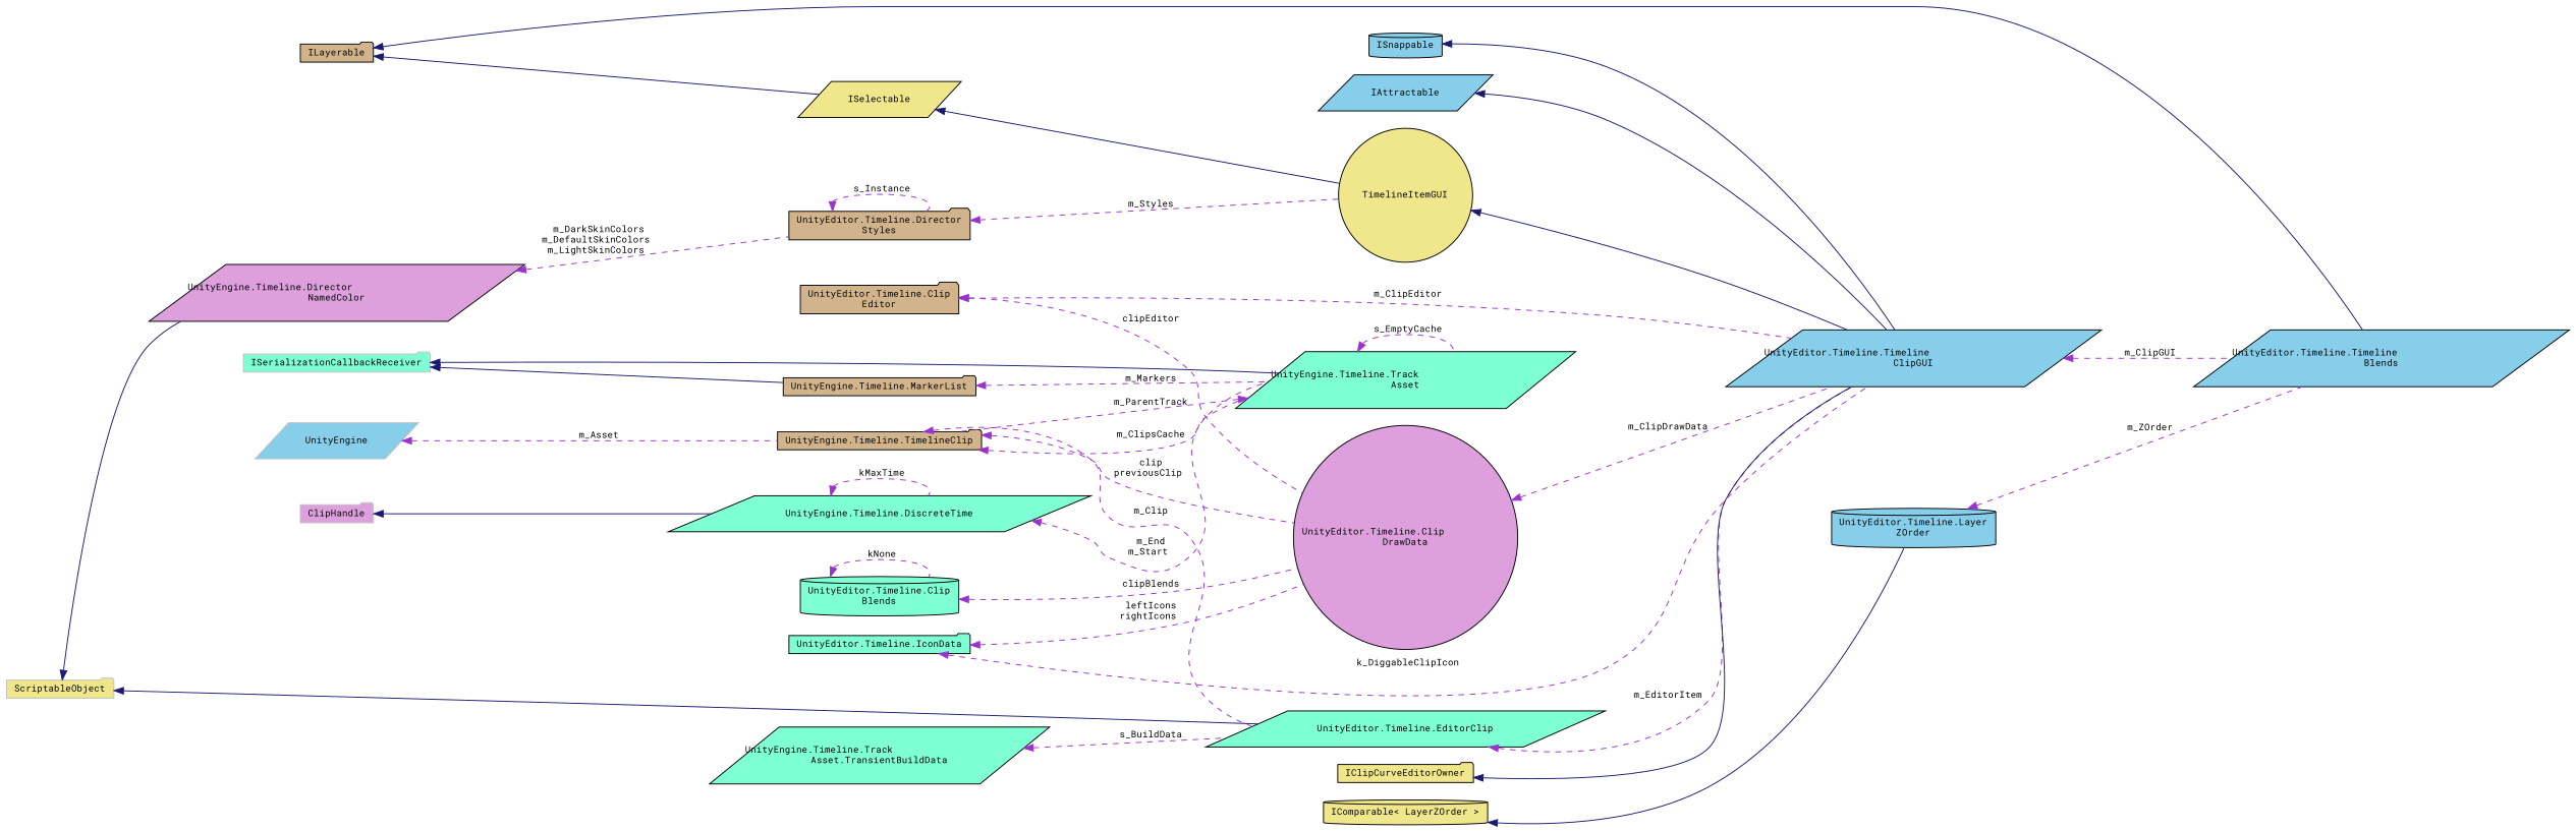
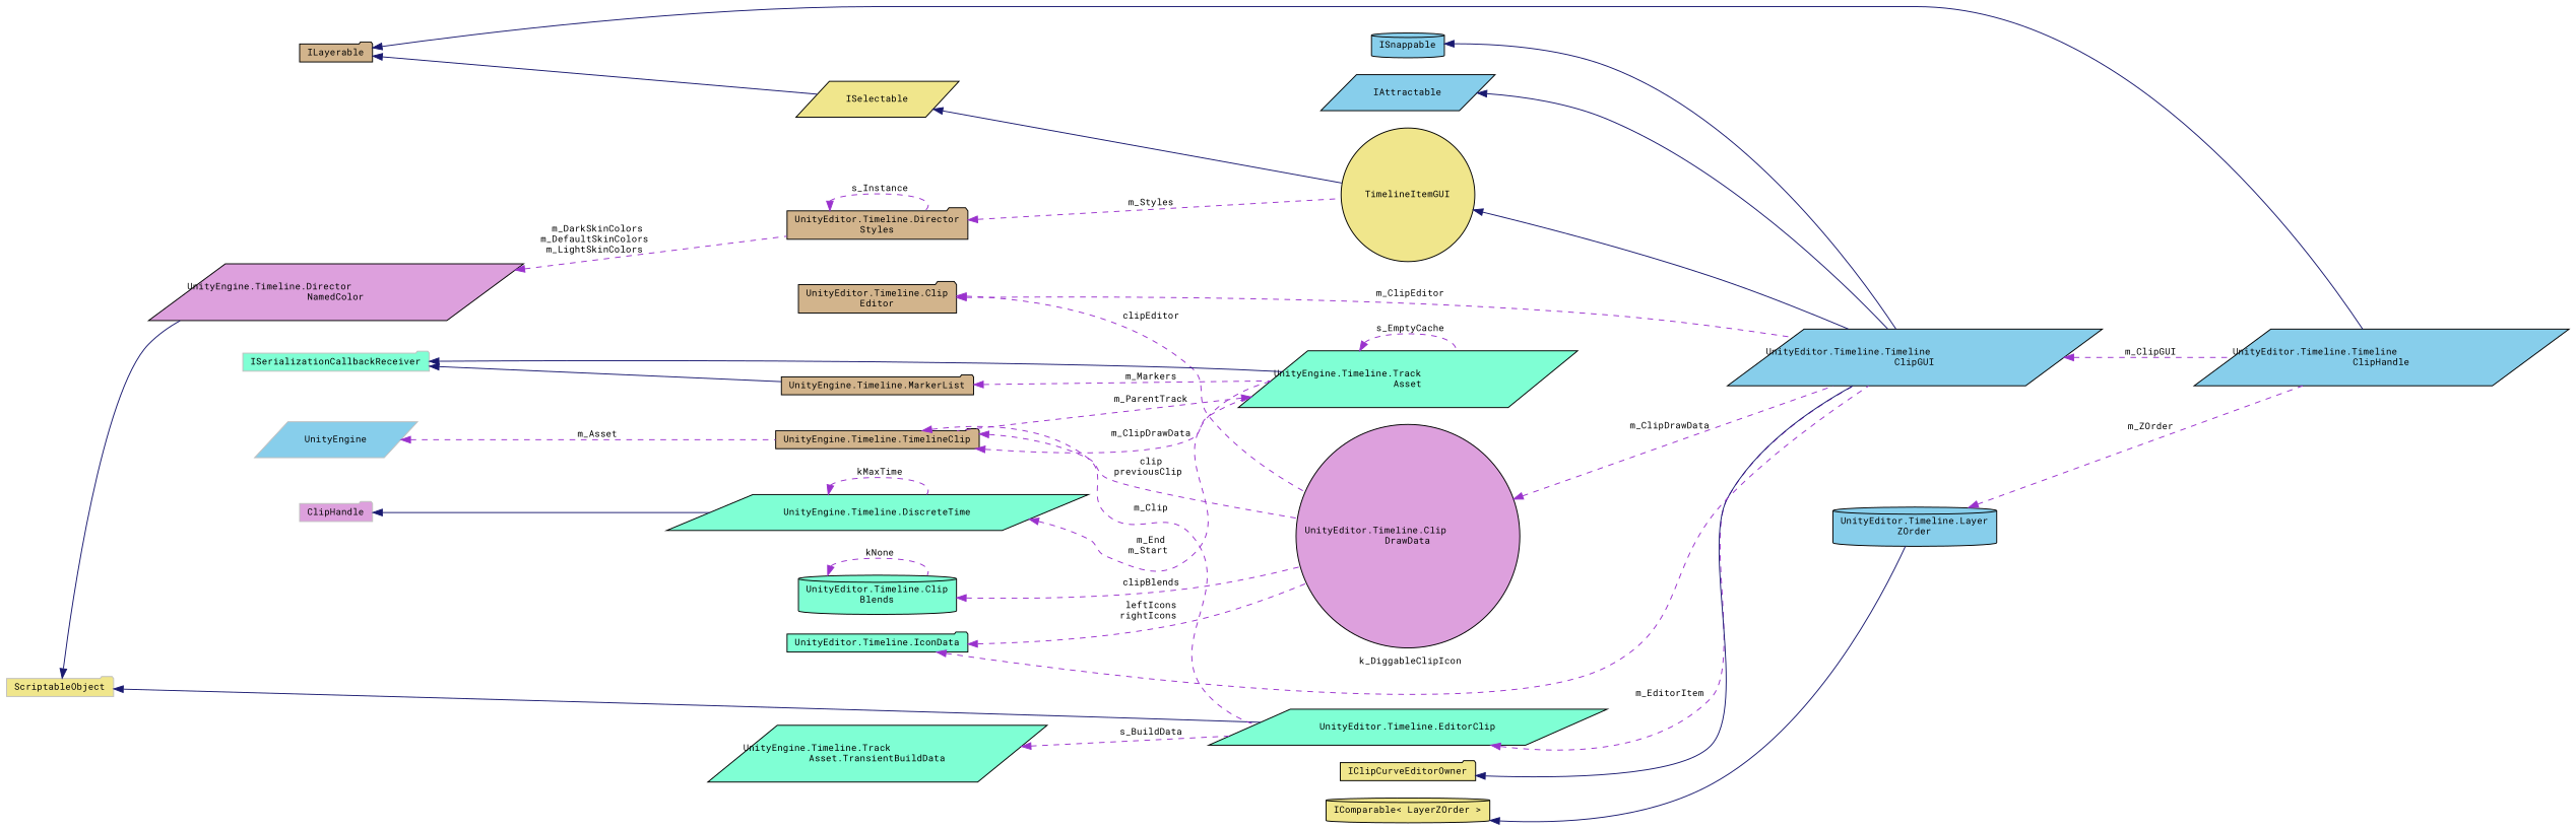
  digraph {
    fontname="Roboto Mono"
    rankdir=LR
    node [color=black fillcolor=aquamarine fontname="Roboto Mono" fontsize=10 shape=parallelogram style=filled]
    edge [color=darkorchid3 dir=back fontname="Roboto Mono" fontsize=10 labelfontname=Helvetica labelfontsize=10 style=dashed]
-   n1 [fillcolor=skyblue fontcolor=black height=0.2 label="UnityEditor.Timeline.Timeline\lBlends" width=0.4]
+   n1 [fillcolor=skyblue fontcolor=black height=0.2 label="UnityEditor.Timeline.Timeline\lClipHandle" width=0.4]
    n2 [fillcolor=tan height=0.2 label=ILayerable shape=folder width=0.4]
    n3 [fillcolor=khaki height=0.2 label=ISelectable width=0.4]
    n4 [fillcolor=khaki height=0.2 label=TimelineItemGUI shape=circle width=0.4]
    n5 [fillcolor=skyblue height=0.2 label="UnityEditor.Timeline.Timeline\lClipGUI" width=0.4]
    n6 [fillcolor=tan height=0.2 label="UnityEditor.Timeline.Director\lStyles" shape=folder width=0.4]
    n7 [fillcolor=plum height=0.2 label="UnityEngine.Timeline.Director\lNamedColor" width=0.4]
    n8 [color=grey75 fillcolor=khaki height=0.2 label=ScriptableObject shape=folder width=0.4]
    n9 [height=0.2 label="UnityEditor.Timeline.EditorClip" width=0.4]
    n10 [fillcolor=khaki height=0.2 label=IClipCurveEditorOwner shape=folder width=0.4]
    n11 [fillcolor=skyblue height=0.2 label=ISnappable shape=cylinder width=0.4]
    n12 [fillcolor=skyblue height=0.2 label=IAttractable width=0.4]
    n13 [fillcolor=plum height=0.2 label="UnityEditor.Timeline.Clip\lDrawData" shape=circle width=0.4]
    n14 [fillcolor=tan height=0.2 label="UnityEditor.Timeline.Clip\lEditor" shape=folder width=0.4]
    n15 [height=0.2 label="UnityEditor.Timeline.Clip\lBlends" shape=cylinder width=0.4]
    n16 [height=0.2 label="UnityEditor.Timeline.IconData" shape=folder width=0.4]
    n17 [fillcolor=tan height=0.2 label="UnityEngine.Timeline.TimelineClip" shape=folder width=0.4]
    n18 [height=0.2 label="UnityEngine.Timeline.Track\lAsset" width=0.4]
    n19 [color=grey75 fillcolor=skyblue height=0.2 label=UnityEngine width=0.4]
    n20 [color=grey75 height=0.2 label=ISerializationCallbackReceiver shape=folder width=0.4]
    n21 [fillcolor=tan height=0.2 label="UnityEngine.Timeline.MarkerList" shape=folder width=0.4]
    n22 [height=0.2 label="UnityEngine.Timeline.DiscreteTime" width=0.4]
    n23 [color=grey75 fillcolor=plum height=0.2 label=ClipHandle shape=folder width=0.4]
    n24 [height=0.2 label="UnityEngine.Timeline.Track\lAsset.TransientBuildData" width=0.4]
    n25 [fillcolor=skyblue height=0.2 label="UnityEditor.Timeline.Layer\lZOrder" shape=cylinder width=0.4]
    n26 [fillcolor=khaki height=0.2 label="IComparable\< LayerZOrder \>" shape=cylinder width=0.4]
    n2 -> n1 [color=midnightblue style=solid]
    n2 -> n3 [color=midnightblue style=solid]
    n3 -> n4 [color=midnightblue style=solid]
    n4 -> n5 [color=midnightblue style=solid]
    n5 -> n1 [label=" m_ClipGUI"]
    n6 -> n4 [label=" m_Styles"]
    n6 -> n6 [label=" s_Instance"]
    n7 -> n6 [label=" m_DarkSkinColors\nm_DefaultSkinColors\nm_LightSkinColors"]
    n8 -> n7 [color=midnightblue style=solid]
    n8 -> n9 [color=midnightblue style=solid]
    n9 -> n5 [label=" m_EditorItem"]
    n10 -> n5 [color=midnightblue style=solid]
    n11 -> n5 [color=midnightblue style=solid]
    n12 -> n5 [color=midnightblue style=solid]
    n13 -> n5 [label=" m_ClipDrawData"]
    n14 -> n5 [label=" m_ClipEditor"]
    n14 -> n13 [label=" clipEditor"]
    n15 -> n13 [label=" clipBlends"]
    n15 -> n15 [label=" kNone"]
    n16 -> n5 [label=" k_DiggableClipIcon"]
    n16 -> n13 [label=" leftIcons\nrightIcons"]
    n17 -> n9 [label=" m_Clip"]
    n17 -> n13 [label=" clip\npreviousClip"]
-   n17 -> n18 [label=" m_ClipsCache"]
+   n17 -> n18 [label=" m_ClipDrawData"]
    n18 -> n17 [label=" m_ParentTrack"]
    n18 -> n18 [label=" s_EmptyCache"]
    n19 -> n17 [label=" m_Asset"]
    n20 -> n18 [color=midnightblue style=solid]
    n20 -> n21 [color=midnightblue style=solid]
    n21 -> n18 [label=" m_Markers"]
    n22 -> n18 [label=" m_End\nm_Start"]
    n22 -> n22 [label=" kMaxTime"]
    n23 -> n22 [color=midnightblue style=solid]
    n24 -> n9 [label=" s_BuildData"]
    n25 -> n1 [label=" m_ZOrder"]
    n26 -> n25 [color=midnightblue style=solid]
  }
